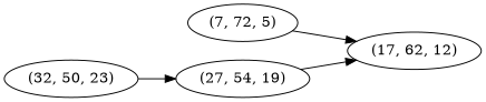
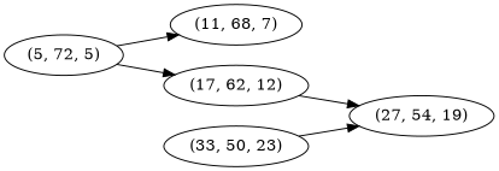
  digraph {
    rankdir=LR
-   "(7, 72, 5)"
+   "(7, 72, 5)" [label="(5, 72, 5)"]
+   "(11, 68, 7)"
    "(17, 62, 12)"
    "(27, 54, 19)"
-   "(32, 50, 23)"
+   "(32, 50, 23)" [label="(33, 50, 23)"]
+   "(7, 72, 5)" -> "(11, 68, 7)"
    "(7, 72, 5)" -> "(17, 62, 12)"
-   "(27, 54, 19)" -> "(17, 62, 12)"
+   "(17, 62, 12)" -> "(27, 54, 19)"
    "(32, 50, 23)" -> "(27, 54, 19)"
  }
